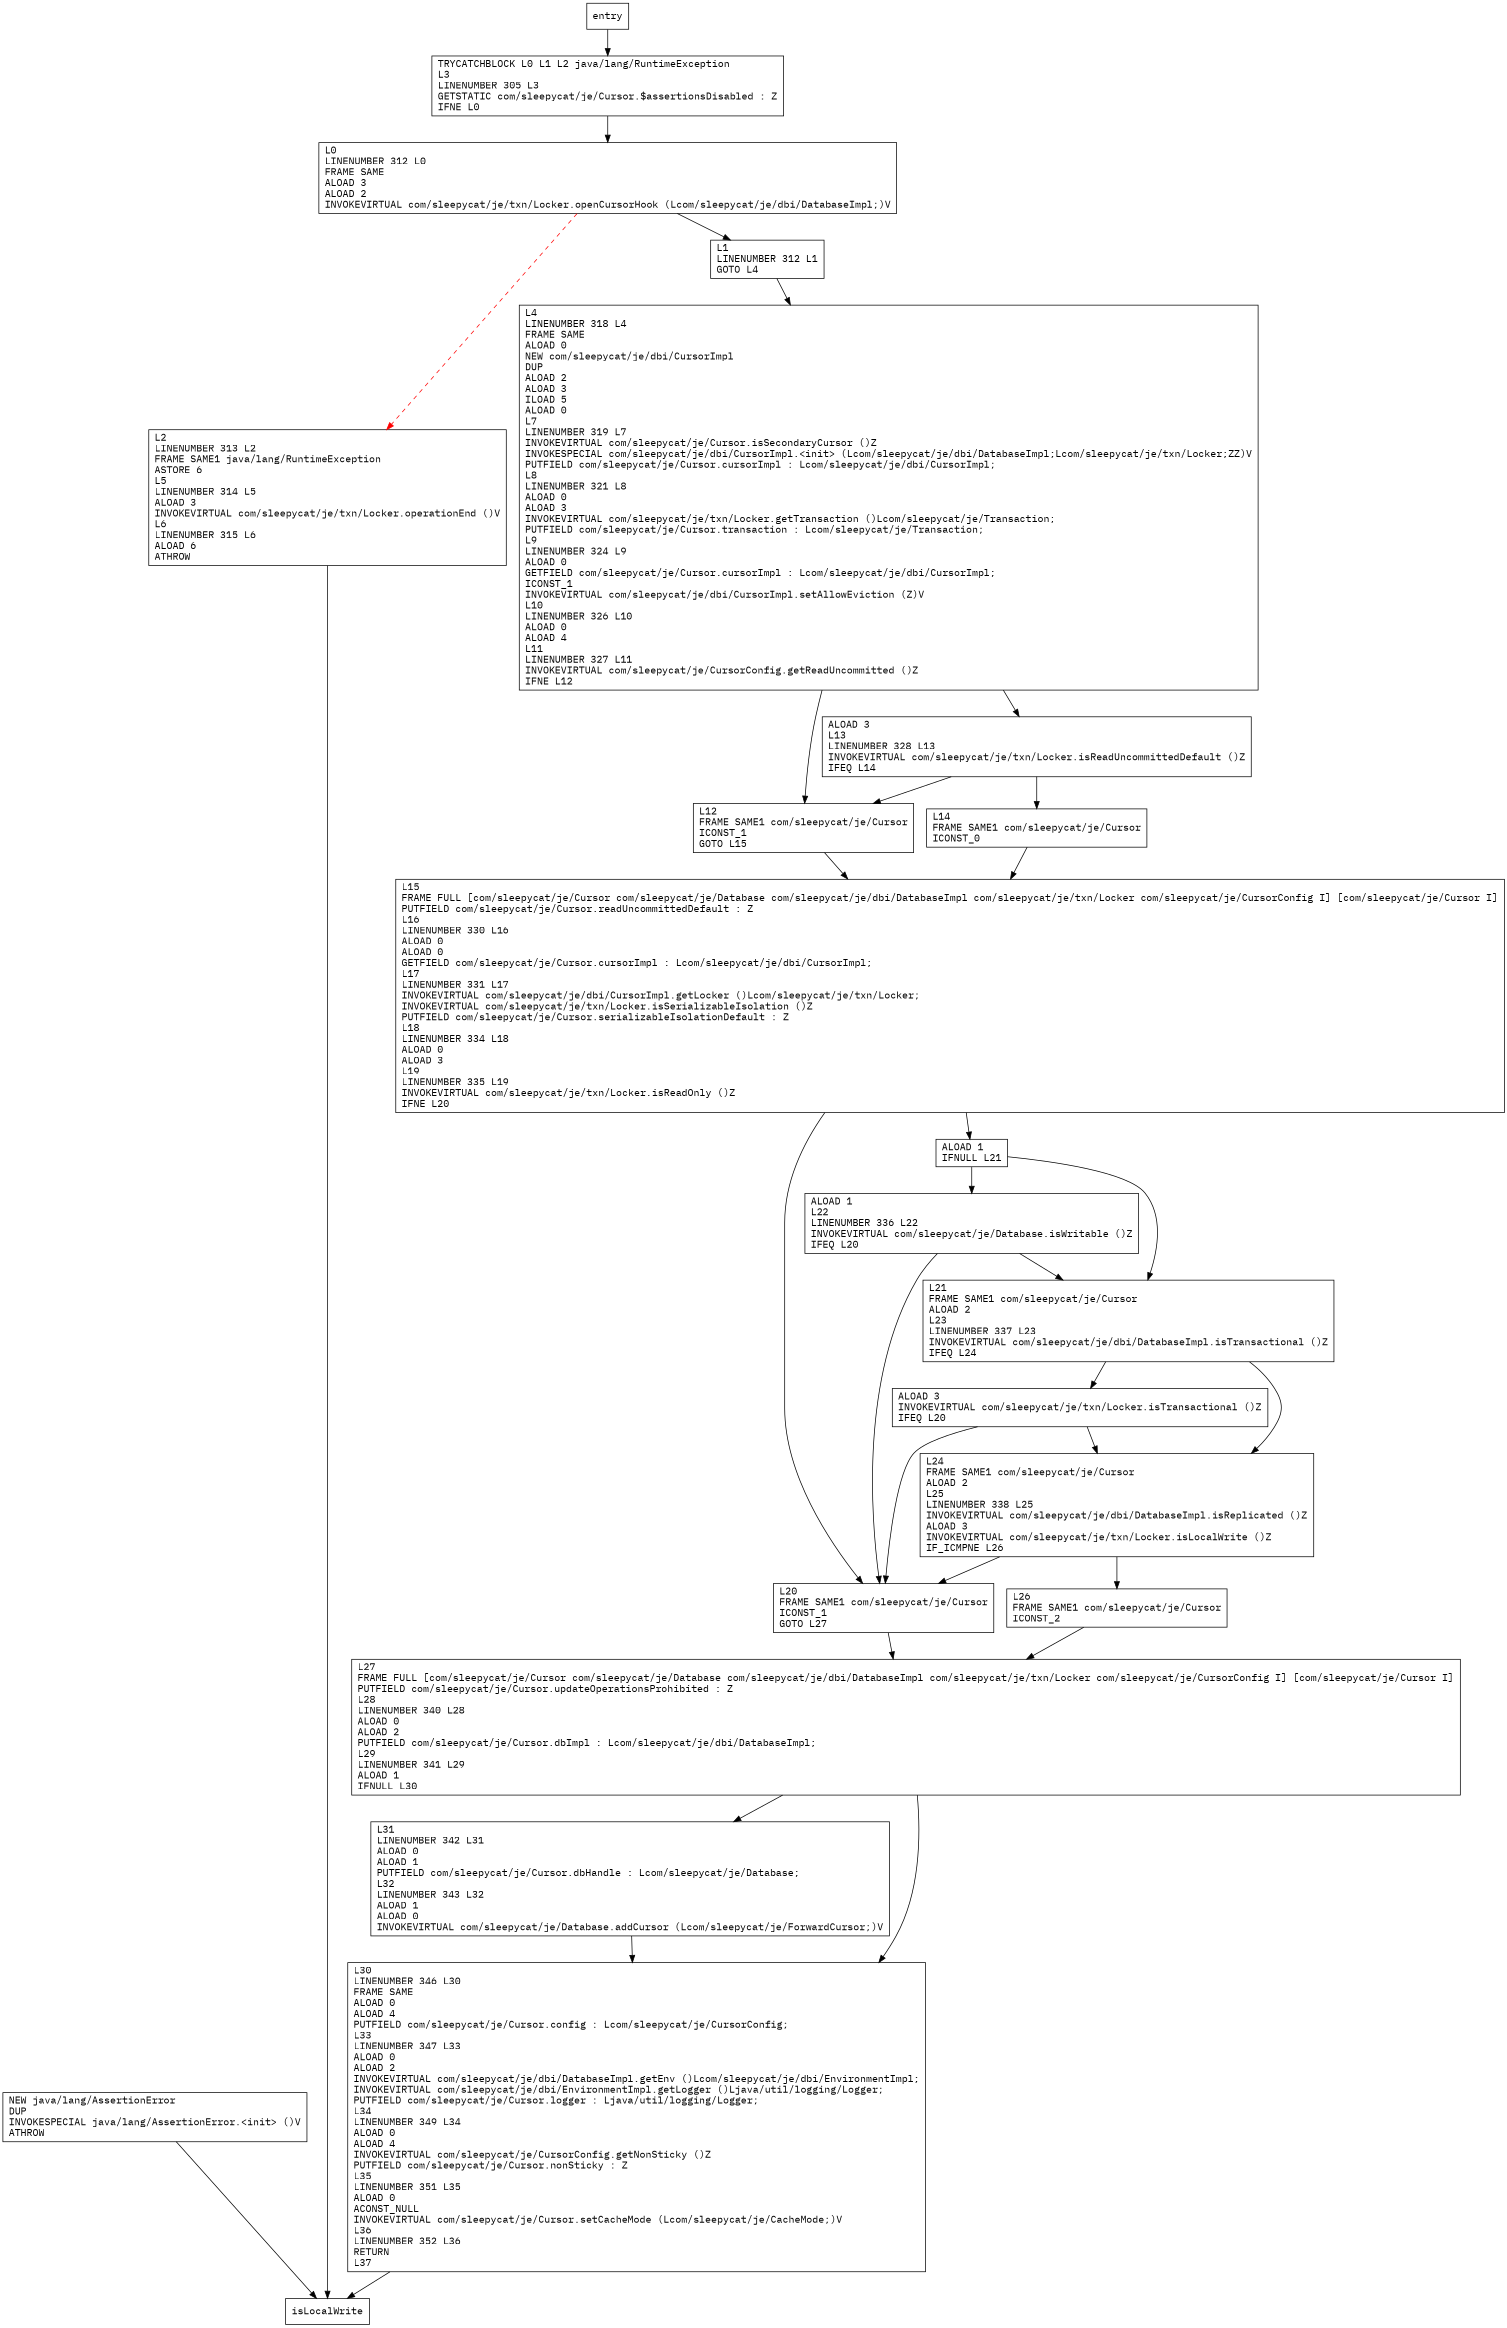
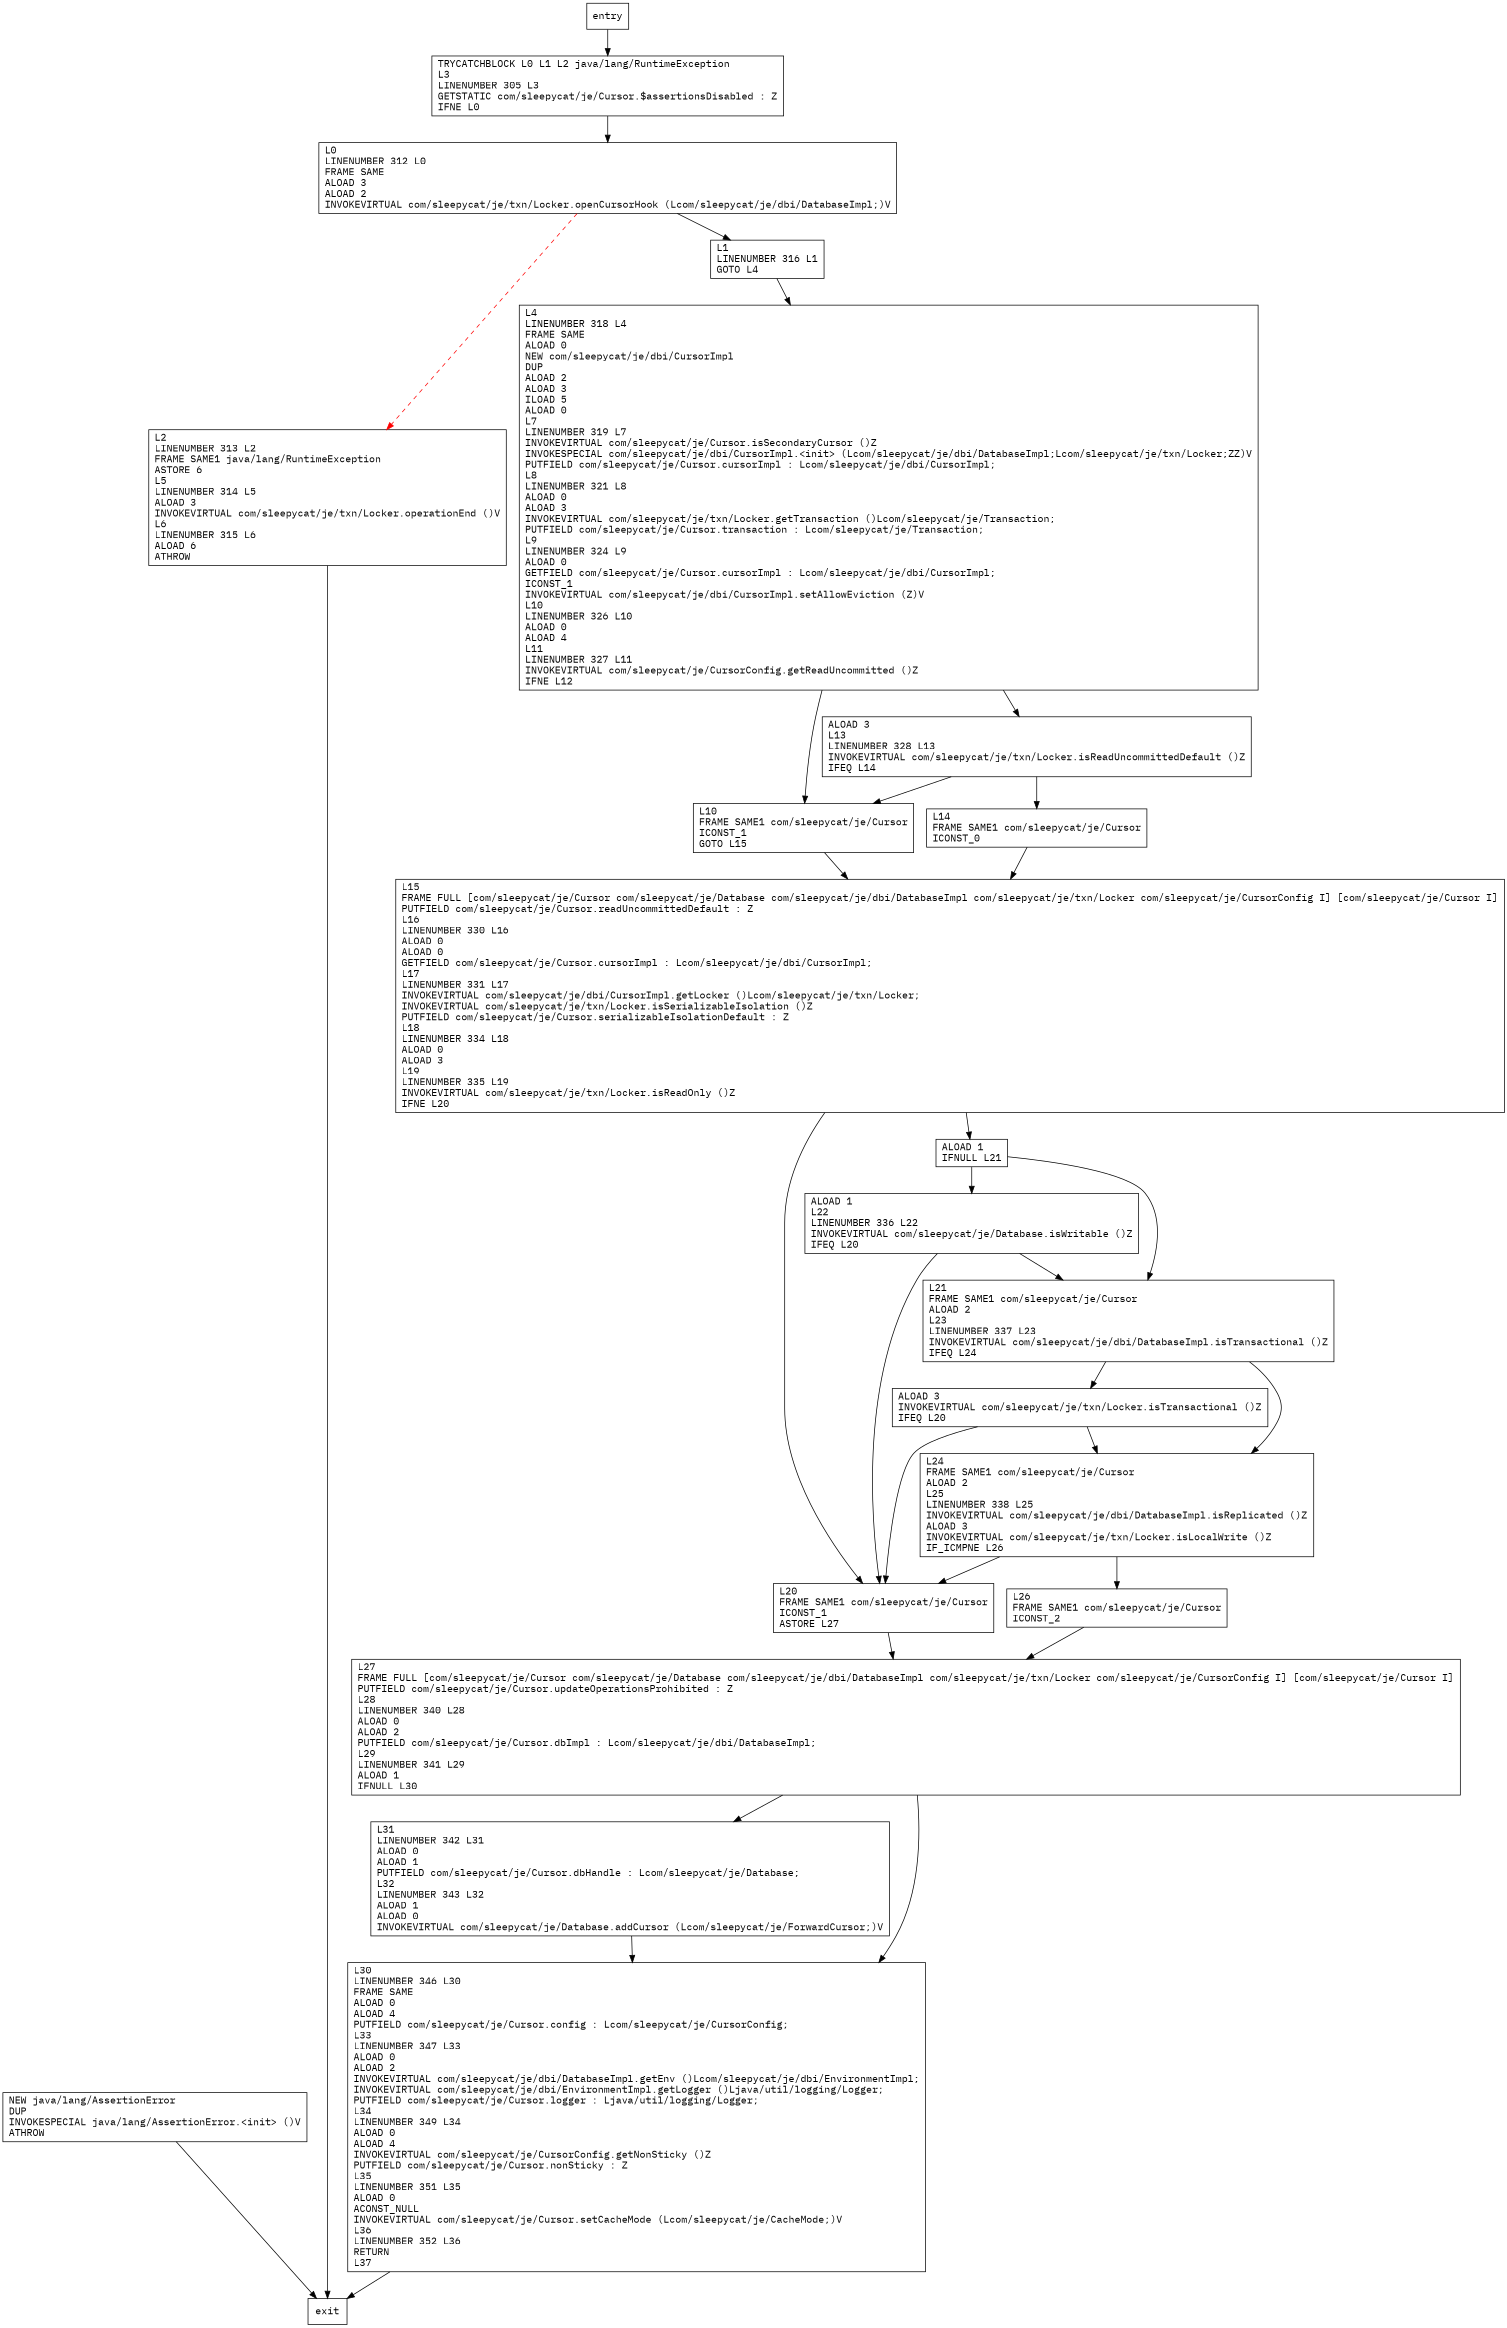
  digraph {
    fontname="IBM Plex Mono"
    node [fontname="IBM Plex Mono" shape=record]
    edge [fontname="IBM Plex Mono"]
    n1 [label="L2\lLINENUMBER 313 L2\lFRAME SAME1 java/lang/RuntimeException\lASTORE 6\lL5\lLINENUMBER 314 L5\lALOAD 3\lINVOKEVIRTUAL com/sleepycat/je/txn/Locker.operationEnd ()V\lL6\lLINENUMBER 315 L6\lALOAD 6\lATHROW\l"]
-   exit [label=isLocalWrite]
+   exit
    n3 [label="NEW java/lang/AssertionError\lDUP\lINVOKESPECIAL java/lang/AssertionError.\<init\> ()V\lATHROW\l"]
    n4 [label="TRYCATCHBLOCK L0 L1 L2 java/lang/RuntimeException\lL3\lLINENUMBER 305 L3\lGETSTATIC com/sleepycat/je/Cursor.$assertionsDisabled : Z\lIFNE L0\l"]
    n5 [label="L0\lLINENUMBER 312 L0\lFRAME SAME\lALOAD 3\lALOAD 2\lINVOKEVIRTUAL com/sleepycat/je/txn/Locker.openCursorHook (Lcom/sleepycat/je/dbi/DatabaseImpl;)V\l"]
-   n6 [label="L1\lLINENUMBER 312 L1\lGOTO L4\l"]
+   n6 [label="L1\lLINENUMBER 316 L1\lGOTO L4\l"]
    n7 [label="ALOAD 3\lINVOKEVIRTUAL com/sleepycat/je/txn/Locker.isTransactional ()Z\lIFEQ L20\l"]
    n8 [label="L24\lFRAME SAME1 com/sleepycat/je/Cursor\lALOAD 2\lL25\lLINENUMBER 338 L25\lINVOKEVIRTUAL com/sleepycat/je/dbi/DatabaseImpl.isReplicated ()Z\lALOAD 3\lINVOKEVIRTUAL com/sleepycat/je/txn/Locker.isLocalWrite ()Z\lIF_ICMPNE L26\l"]
-   n9 [label="L20\lFRAME SAME1 com/sleepycat/je/Cursor\lICONST_1\lGOTO L27\l"]
+   n9 [label="L20\lFRAME SAME1 com/sleepycat/je/Cursor\lICONST_1\lASTORE L27\l"]
    n10 [label="L26\lFRAME SAME1 com/sleepycat/je/Cursor\lICONST_2\l"]
    n11 [label="L27\lFRAME FULL [com/sleepycat/je/Cursor com/sleepycat/je/Database com/sleepycat/je/dbi/DatabaseImpl com/sleepycat/je/txn/Locker com/sleepycat/je/CursorConfig I] [com/sleepycat/je/Cursor I]\lPUTFIELD com/sleepycat/je/Cursor.updateOperationsProhibited : Z\lL28\lLINENUMBER 340 L28\lALOAD 0\lALOAD 2\lPUTFIELD com/sleepycat/je/Cursor.dbImpl : Lcom/sleepycat/je/dbi/DatabaseImpl;\lL29\lLINENUMBER 341 L29\lALOAD 1\lIFNULL L30\l"]
    n12 [label="ALOAD 1\lIFNULL L21\l"]
    n13 [label="L21\lFRAME SAME1 com/sleepycat/je/Cursor\lALOAD 2\lL23\lLINENUMBER 337 L23\lINVOKEVIRTUAL com/sleepycat/je/dbi/DatabaseImpl.isTransactional ()Z\lIFEQ L24\l"]
    n14 [label="ALOAD 1\lL22\lLINENUMBER 336 L22\lINVOKEVIRTUAL com/sleepycat/je/Database.isWritable ()Z\lIFEQ L20\l"]
    n15 [label="L31\lLINENUMBER 342 L31\lALOAD 0\lALOAD 1\lPUTFIELD com/sleepycat/je/Cursor.dbHandle : Lcom/sleepycat/je/Database;\lL32\lLINENUMBER 343 L32\lALOAD 1\lALOAD 0\lINVOKEVIRTUAL com/sleepycat/je/Database.addCursor (Lcom/sleepycat/je/ForwardCursor;)V\l"]
    n16 [label="L30\lLINENUMBER 346 L30\lFRAME SAME\lALOAD 0\lALOAD 4\lPUTFIELD com/sleepycat/je/Cursor.config : Lcom/sleepycat/je/CursorConfig;\lL33\lLINENUMBER 347 L33\lALOAD 0\lALOAD 2\lINVOKEVIRTUAL com/sleepycat/je/dbi/DatabaseImpl.getEnv ()Lcom/sleepycat/je/dbi/EnvironmentImpl;\lINVOKEVIRTUAL com/sleepycat/je/dbi/EnvironmentImpl.getLogger ()Ljava/util/logging/Logger;\lPUTFIELD com/sleepycat/je/Cursor.logger : Ljava/util/logging/Logger;\lL34\lLINENUMBER 349 L34\lALOAD 0\lALOAD 4\lINVOKEVIRTUAL com/sleepycat/je/CursorConfig.getNonSticky ()Z\lPUTFIELD com/sleepycat/je/Cursor.nonSticky : Z\lL35\lLINENUMBER 351 L35\lALOAD 0\lACONST_NULL\lINVOKEVIRTUAL com/sleepycat/je/Cursor.setCacheMode (Lcom/sleepycat/je/CacheMode;)V\lL36\lLINENUMBER 352 L36\lRETURN\lL37\l"]
    n17 [label="ALOAD 3\lL13\lLINENUMBER 328 L13\lINVOKEVIRTUAL com/sleepycat/je/txn/Locker.isReadUncommittedDefault ()Z\lIFEQ L14\l"]
-   n18 [label="L12\lFRAME SAME1 com/sleepycat/je/Cursor\lICONST_1\lGOTO L15\l"]
+   n18 [label="L10\lFRAME SAME1 com/sleepycat/je/Cursor\lICONST_1\lGOTO L15\l"]
    n19 [label="L14\lFRAME SAME1 com/sleepycat/je/Cursor\lICONST_0\l"]
    n20 [label="L15\lFRAME FULL [com/sleepycat/je/Cursor com/sleepycat/je/Database com/sleepycat/je/dbi/DatabaseImpl com/sleepycat/je/txn/Locker com/sleepycat/je/CursorConfig I] [com/sleepycat/je/Cursor I]\lPUTFIELD com/sleepycat/je/Cursor.readUncommittedDefault : Z\lL16\lLINENUMBER 330 L16\lALOAD 0\lALOAD 0\lGETFIELD com/sleepycat/je/Cursor.cursorImpl : Lcom/sleepycat/je/dbi/CursorImpl;\lL17\lLINENUMBER 331 L17\lINVOKEVIRTUAL com/sleepycat/je/dbi/CursorImpl.getLocker ()Lcom/sleepycat/je/txn/Locker;\lINVOKEVIRTUAL com/sleepycat/je/txn/Locker.isSerializableIsolation ()Z\lPUTFIELD com/sleepycat/je/Cursor.serializableIsolationDefault : Z\lL18\lLINENUMBER 334 L18\lALOAD 0\lALOAD 3\lL19\lLINENUMBER 335 L19\lINVOKEVIRTUAL com/sleepycat/je/txn/Locker.isReadOnly ()Z\lIFNE L20\l"]
    n21 [label="L4\lLINENUMBER 318 L4\lFRAME SAME\lALOAD 0\lNEW com/sleepycat/je/dbi/CursorImpl\lDUP\lALOAD 2\lALOAD 3\lILOAD 5\lALOAD 0\lL7\lLINENUMBER 319 L7\lINVOKEVIRTUAL com/sleepycat/je/Cursor.isSecondaryCursor ()Z\lINVOKESPECIAL com/sleepycat/je/dbi/CursorImpl.\<init\> (Lcom/sleepycat/je/dbi/DatabaseImpl;Lcom/sleepycat/je/txn/Locker;ZZ)V\lPUTFIELD com/sleepycat/je/Cursor.cursorImpl : Lcom/sleepycat/je/dbi/CursorImpl;\lL8\lLINENUMBER 321 L8\lALOAD 0\lALOAD 3\lINVOKEVIRTUAL com/sleepycat/je/txn/Locker.getTransaction ()Lcom/sleepycat/je/Transaction;\lPUTFIELD com/sleepycat/je/Cursor.transaction : Lcom/sleepycat/je/Transaction;\lL9\lLINENUMBER 324 L9\lALOAD 0\lGETFIELD com/sleepycat/je/Cursor.cursorImpl : Lcom/sleepycat/je/dbi/CursorImpl;\lICONST_1\lINVOKEVIRTUAL com/sleepycat/je/dbi/CursorImpl.setAllowEviction (Z)V\lL10\lLINENUMBER 326 L10\lALOAD 0\lALOAD 4\lL11\lLINENUMBER 327 L11\lINVOKEVIRTUAL com/sleepycat/je/CursorConfig.getReadUncommitted ()Z\lIFNE L12\l"]
    entry
    n1 -> exit
    n3 -> exit
    n4 -> n5
    n5 -> n1 [color=red style=dashed]
    n5 -> n6
    n6 -> n21
    n7 -> n8
    n7 -> n9
    n8 -> n9
    n8 -> n10
    n9 -> n11
    n10 -> n11
    n11 -> n15
    n11 -> n16
    n12 -> n13
    n12 -> n14
    n13 -> n7
    n13 -> n8
    n14 -> n9
    n14 -> n13
    n15 -> n16
    n16 -> exit
    n17 -> n18
    n17 -> n19
    n18 -> n20
    n19 -> n20
    n20 -> n9
    n20 -> n12
    n21 -> n17
    n21 -> n18
    entry -> n4
  }
